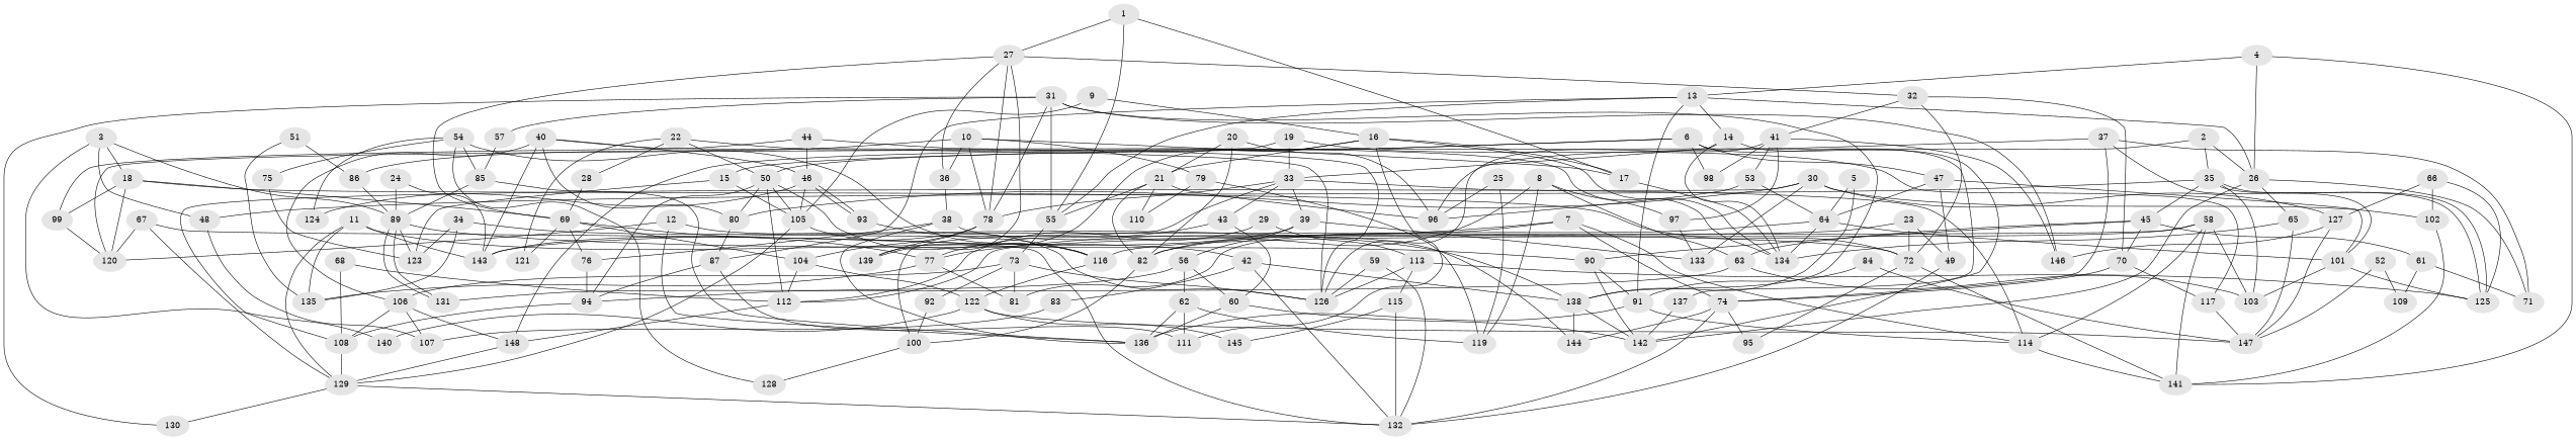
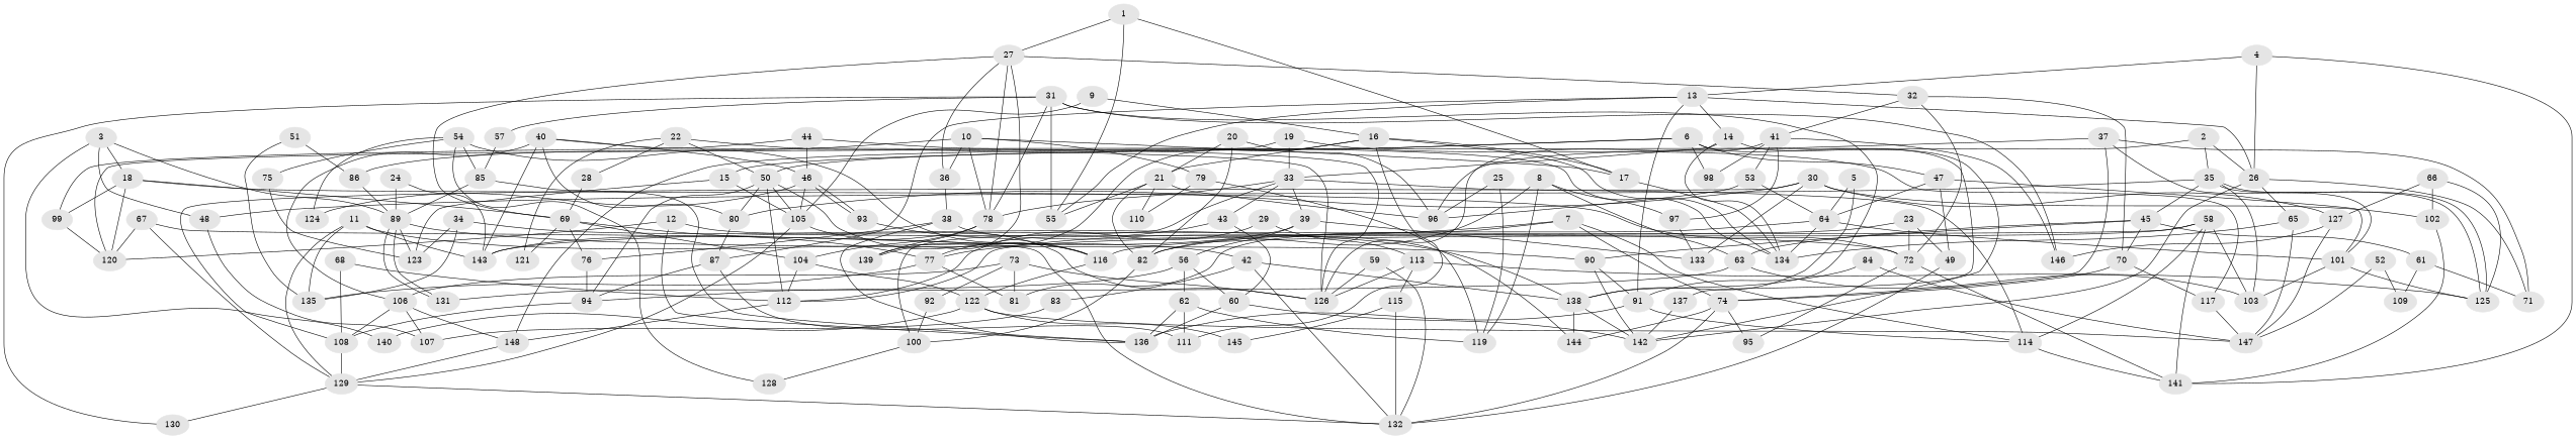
  graph {
    node [color=gray90 style=filled]
    1
    17
    27
    55
    134
    36
    78
    139
    69
    32
    73
    2
    26
    35
    96
    142
    65
    71
    48
    45
    103
    125
    3
    18
    89
    140
    72
    120
    99
    107
    123
    90
    131
    4
    13
    141
    14
    87
    91
    5
    64
    138
    82
    101
    144
    6
    15
    47
    98
    n50 [label=148]
    137
    105
    49
    129
    7
    74
    77
    81
    114
    132
    95
    135
    8
    63
    97
    119
    100
    133
    9
    16
    21
    111
    126
    10
    79
    86
    38
    104
    110
    11
    42
    143
    83
    130
    12
    136
    33
    94
    39
    43
    121
    76
    19
    117
    147
    20
    22
    28
    50
    112
    80
    116
    23
    24
    25
    41
    70
    29
    113
    115
    30
    102
    108
    127
    146
    31
    57
    85
    53
    56
    60
    128
    34
    61
    37
    62
    40
    46
    106
    93
    124
    44
    109
    122
    51
    52
    54
    75
    92
    58
    59
    66
    67
    68
    84
    145
    1 -- 17
    1 -- 27
    1 -- 55
    17 -- 134
    27 -- 36
    27 -- 78
    27 -- 139
    27 -- 69
    27 -- 32
-   55 -- 73
    36 -- 38
    78 -- 139
    78 -- 104
    69 -- 77
    69 -- 104
    69 -- 121
    69 -- 76
    32 -- 72
    32 -- 41
    32 -- 70
    73 -- 81
    73 -- 126
    73 -- 106
    73 -- 92
    2 -- 26
    2 -- 35
    2 -- 96
    26 -- 142
    26 -- 65
    26 -- 71
    35 -- 48
    35 -- 45
    35 -- 103
    35 -- 125
    35 -- 125
    65 -- 134
    65 -- 147
    48 -- 107
    45 -- 90
    45 -- 63
    45 -- 70
    45 -- 61
    3 -- 48
    3 -- 18
    3 -- 89
    3 -- 140
    18 -- 69
    18 -- 72
    18 -- 120
    18 -- 99
    89 -- 123
    89 -- 90
    89 -- 131
    89 -- 131
    72 -- 141
    72 -- 95
    99 -- 120
    90 -- 142
    90 -- 91
    4 -- 26
    4 -- 13
    4 -- 141
    13 -- 55
    13 -- 26
    13 -- 14
    13 -- 87
    13 -- 91
    14 -- 134
    14 -- 142
    14 -- 33
    87 -- 111
    87 -- 94
    91 -- 114
    91 -- 136
    5 -- 64
    5 -- 138
    64 -- 134
    64 -- 82
    64 -- 101
    138 -- 142
    138 -- 144
    82 -- 100
    101 -- 103
    101 -- 125
    6 -- 15
    6 -- 47
    6 -- 98
    6 -- n50
    6 -- 137
    15 -- 123
    15 -- 105
    47 -- 64
    47 -- 101
    47 -- 49
    n50 -- 129
    137 -- 142
    105 -- 129
    105 -- 126
    49 -- 132
    129 -- 132
    129 -- 130
    7 -- 74
    7 -- 77
    7 -- 81
    7 -- 114
    74 -- 144
    74 -- 132
    74 -- 95
    77 -- 81
    77 -- 135
    114 -- 141
    8 -- 82
    8 -- 63
    8 -- 97
    8 -- 119
    63 -- 103
    63 -- 131
    97 -- 133
    100 -- 128
    9 -- 105
    9 -- 16
    16 -- 17
    16 -- 134
    16 -- 139
    16 -- 21
    16 -- 111
    21 -- 55
    21 -- 96
    21 -- 82
    21 -- 110
    10 -- 17
    10 -- 36
    10 -- 78
    10 -- 79
    10 -- 86
    79 -- 119
    79 -- 110
    86 -- 89
    38 -- 144
    38 -- 136
    38 -- 76
    104 -- 112
    104 -- 122
    11 -- 129
    11 -- 135
    11 -- 42
    11 -- 143
    42 -- 138
    42 -- 132
    42 -- 83
    83 -- 107
    12 -- 72
    12 -- 120
    12 -- 136
    33 -- 78
    33 -- 114
    33 -- 100
    33 -- 39
    33 -- 43
    94 -- 108
    39 -- 133
    39 -- 143
    39 -- 56
    43 -- 77
    43 -- 60
    76 -- 94
    19 -- 120
    19 -- 33
    19 -- 117
    117 -- 147
    20 -- 96
    20 -- 82
    20 -- 21
    22 -- 126
    22 -- 121
    22 -- 28
    22 -- 50
    28 -- 69
    50 -- 105
    50 -- 94
    50 -- 112
    50 -- 80
    50 -- 116
    112 -- n50
    80 -- 87
    116 -- 122
    23 -- 72
    23 -- 49
    23 -- 143
    24 -- 89
    24 -- 143
    25 -- 96
    25 -- 119
    41 -- 98
    41 -- 97
    41 -- 126
    41 -- 146
    41 -- 53
    70 -- 74
    70 -- 117
    29 -- 112
    29 -- 113
    113 -- 125
    113 -- 126
    113 -- 115
    115 -- 132
    115 -- 145
    30 -- 133
    30 -- 80
    30 -- 102
    30 -- 108
    30 -- 127
    102 -- 141
    108 -- 129
    127 -- 147
    127 -- 146
    31 -- 55
    31 -- 78
    31 -- 138
    31 -- 130
    31 -- 146
    31 -- 57
    57 -- 85
    85 -- 89
    85 -- 136
    53 -- 96
    53 -- 64
    56 -- 94
    56 -- 60
    56 -- 62
    60 -- 142
    60 -- 136
    34 -- 123
    34 -- 138
    34 -- 135
    61 -- 71
    61 -- 109
    37 -- 71
    37 -- 101
    37 -- 74
    37 -- 50
    62 -- 119
    62 -- 111
    62 -- 136
    40 -- 126
    40 -- 143
    40 -- 80
    40 -- 46
    40 -- 106
    46 -- 105
    46 -- 93
    46 -- 93
    46 -- 124
    106 -- 107
    106 -- n50
    106 -- 108
    93 -- 116
    44 -- 134
    44 -- 99
    44 -- 46
    122 -- 140
    122 -- 147
    122 -- 145
    51 -- 135
    51 -- 86
    52 -- 147
    52 -- 109
    54 -- 116
    54 -- 85
    54 -- 128
    54 -- 124
    54 -- 75
    75 -- 123
    92 -- 100
    58 -- 103
    58 -- 141
    58 -- 114
    58 -- 112
    58 -- 116
    59 -- 132
    59 -- 126
    66 -- 125
    66 -- 102
    66 -- 127
    67 -- 120
    67 -- 129
    67 -- 132
    68 -- 112
    68 -- 108
    84 -- 91
    84 -- 147
  }
